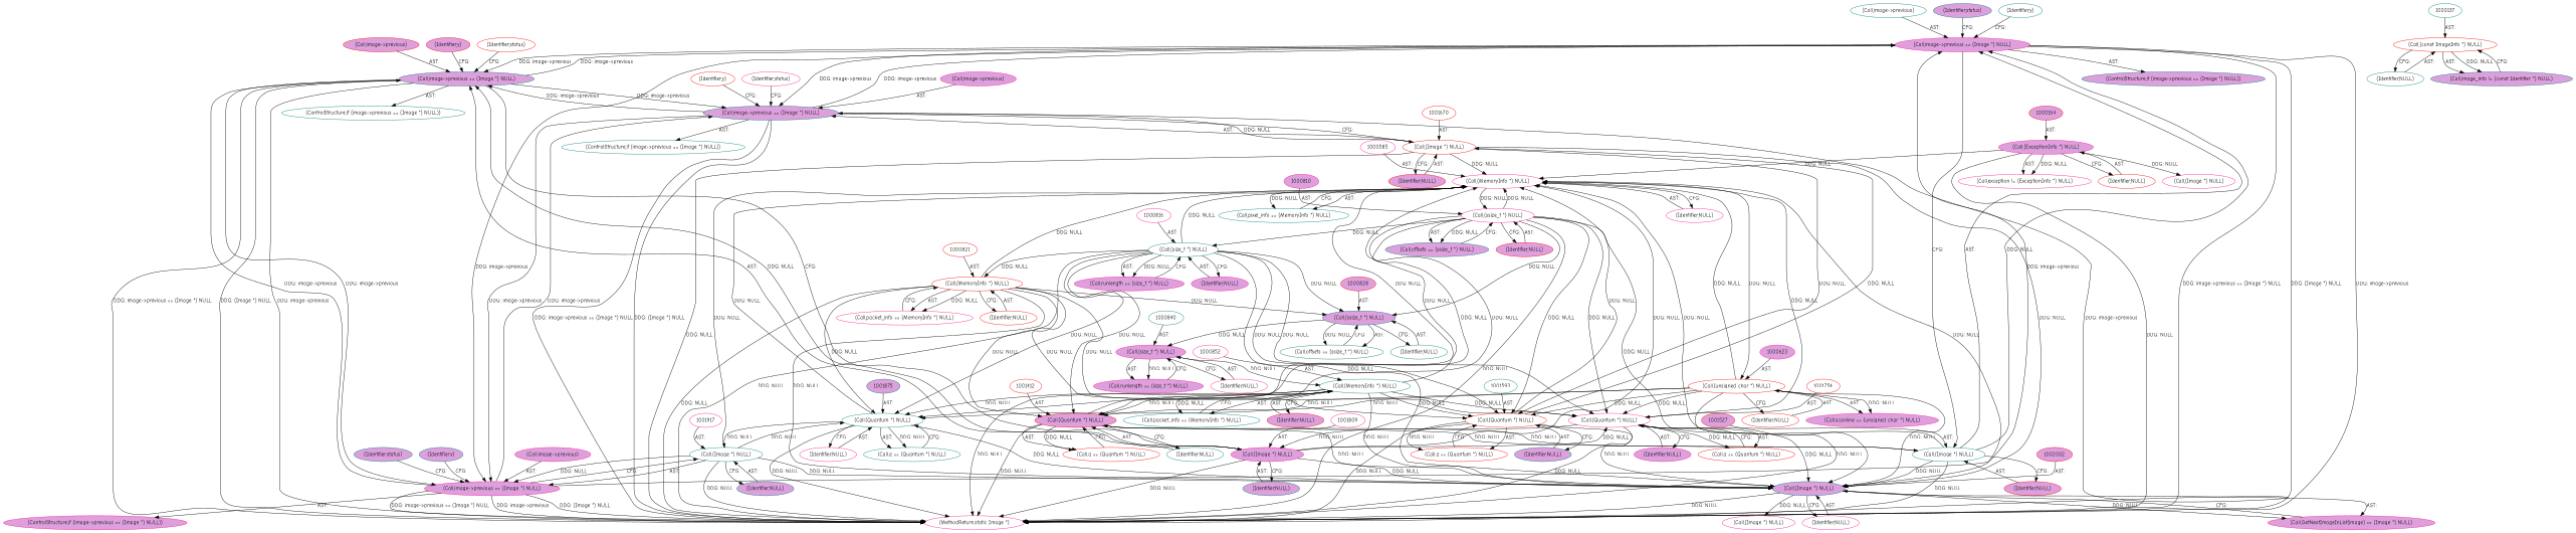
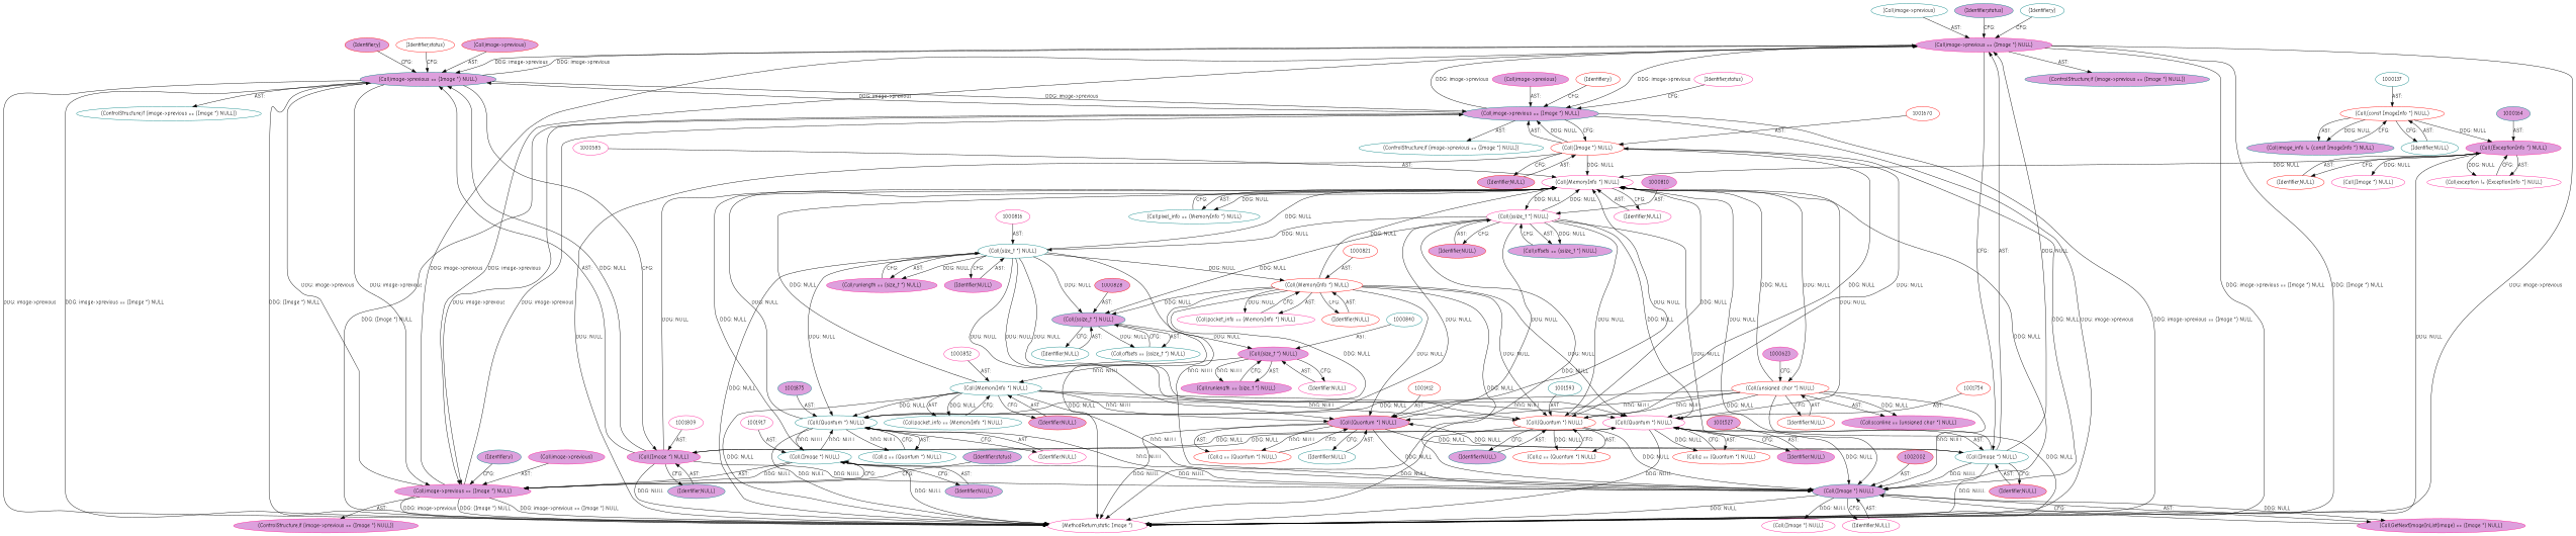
  digraph {
    fontname="Comic Neue"
    node [color=deeppink fillcolor=white fontname="Comic Neue" style=filled]
    edge [fontname="Comic Neue"]
    n1 [fillcolor=plum label="(Call,image->previous == (Image *) NULL)"]
    n2 [color=teal fillcolor=plum label="(Call,image->previous == (Image *) NULL)"]
    n3 [color=teal fillcolor=plum label="(Call,image->previous == (Image *) NULL)"]
    n4 [fillcolor=plum label="(Call,image->previous == (Image *) NULL)"]
    n5 [color=teal label="(Call,(Image *) NULL)"]
    n6 [label="(MethodReturn,static Image *)"]
    n7 [color=teal fillcolor=plum label="(ControlStructure,if (image->previous == (Image *) NULL))"]
    n8 [fillcolor=plum label="(Call,(Image *) NULL)"]
    n9 [color=teal label="(ControlStructure,if (image->previous == (Image *) NULL))"]
    n10 [color=red label="(Call,(Image *) NULL)"]
    n11 [color=teal label="(ControlStructure,if (image->previous == (Image *) NULL))"]
    n12 [color=teal label="(Call,(Image *) NULL)"]
    n13 [fillcolor=plum label="(ControlStructure,if (image->previous == (Image *) NULL))"]
    n14 [label="(Call,(MemoryInfo *) NULL)"]
    n15 [color=teal fillcolor=plum label="(Call,(Image *) NULL)"]
    n16 [color=red fillcolor=plum label="(Call,(Quantum *) NULL)"]
    n17 [color=red fillcolor=plum label="(Identifier,NULL)"]
    n18 [label="(Call,(Quantum *) NULL)"]
    n19 [color=teal fillcolor=plum label="(Identifier,NULL)"]
    n20 [color=red label="(Call,(Quantum *) NULL)"]
    n21 [color=red fillcolor=plum label="(Identifier,NULL)"]
    n22 [color=teal label="(Call,(Quantum *) NULL)"]
    n23 [color=teal fillcolor=plum label="(Identifier,NULL)"]
    n24 [label="(Identifier,NULL)"]
    n25 [color=teal label="(Call,q == (Quantum *) NULL)"]
    n26 [label="(Call,(ssize_t *) NULL)"]
    n27 [color=red label="(Call,(unsigned char *) NULL)"]
    n28 [label="(Identifier,NULL)"]
    n29 [color=teal label="(Call,pixel_info == (MemoryInfo *) NULL)"]
    n30 [fillcolor=plum label="(Call,GetNextImageInList(image) == (Image *) NULL)"]
    n31 [label="(Call,(Image *) NULL)"]
    n32 [label="(Identifier,NULL)"]
    n33 [color=teal label="(Call,(size_t *) NULL)"]
    n34 [color=teal fillcolor=plum label="(Call,(ssize_t *) NULL)"]
    n35 [color=red label="(Call,(MemoryInfo *) NULL)"]
    n36 [fillcolor=plum label="(Call,runlength == (size_t *) NULL)"]
    n37 [fillcolor=plum label="(Identifier,NULL)"]
    n38 [color=teal label="(Identifier,NULL)"]
    n39 [color=red label="(Call,q == (Quantum *) NULL)"]
    n40 [fillcolor=plum label="(Call,(size_t *) NULL)"]
    n41 [color=teal label="(Call,offsets == (ssize_t *) NULL)"]
    n42 [color=teal label="(Identifier,NULL)"]
    n43 [label="(Call,packet_info == (MemoryInfo *) NULL)"]
    n44 [color=red label="(Identifier,NULL)"]
    n45 [fillcolor=plum label="(Identifier,NULL)"]
    n46 [color=red label="(Call,q == (Quantum *) NULL)"]
    n47 [color=teal fillcolor=plum label="(Identifier,NULL)"]
    n48 [color=red label="(Call,q == (Quantum *) NULL)"]
    n49 [color=teal fillcolor=plum label="(Call,offsets == (ssize_t *) NULL)"]
    n50 [color=red fillcolor=plum label="(Identifier,NULL)"]
    n51 [color=red label="(Identifier,NULL)"]
    n52 [fillcolor=plum label="(Call,scanline == (unsigned char *) NULL)"]
    n53 [color=teal label="(Call,(MemoryInfo *) NULL)"]
    n54 [color=red fillcolor=plum label="(Identifier,NULL)"]
    n55 [color=teal label="(Call,packet_info == (MemoryInfo *) NULL)"]
    n56 [label="(Identifier,NULL)"]
    n57 [fillcolor=plum label="(Call,runlength == (size_t *) NULL)"]
    n58 [fillcolor=plum label="(Call,(ExceptionInfo *) NULL)"]
    n59 [label="(Call,exception != (ExceptionInfo *) NULL)"]
    n60 [color=red label="(Identifier,NULL)"]
    n61 [label="(Call,(Image *) NULL)"]
    n62 [color=red label="(Call,(const ImageInfo *) NULL)"]
    n63 [color=teal label="(Identifier,NULL)"]
-   n64 [color=teal fillcolor=plum label="(Call,image_info != (const Identifier *) NULL)"]
+   n64 [color=teal fillcolor=plum label="(Call,image_info != (const ImageInfo *) NULL)"]
    n65 [fillcolor=plum label="(Call,image->previous)"]
    n66 [color=red label="(Identifier,status)"]
    n67 [color=red label="(Identifier,y)"]
    n68 [color=red fillcolor=plum label="(Call,image->previous)"]
    n69 [color=teal label="(Call,image->previous)"]
    n70 [color=teal fillcolor=plum label="(Identifier,status)"]
    n71 [label="(Identifier,status)"]
    n72 [fillcolor=plum label="(Call,image->previous)"]
    n73 [color=teal fillcolor=plum label="(Identifier,status)"]
    n74 [color=teal fillcolor=plum label="(Identifier,y)"]
    n75 [color=teal label="(Identifier,y)"]
    n76 [color=red fillcolor=plum label="(Identifier,y)"]
    1001917
    1001875 [color=teal fillcolor=plum]
    1000816
    1000810 [fillcolor=plum]
    1000585
    1001527 [color=red fillcolor=plum]
    1001412 [color=red]
    1000852
    1000840 [color=teal]
    1000828 [color=red fillcolor=plum]
    1000821 [color=red]
    1000623 [fillcolor=plum]
    1001754 [color=red]
    1001809
    1001593 [color=teal]
    1001670 [color=red]
    1002002 [color=red fillcolor=plum]
-   1000164 [color=red fillcolor=plum]
+   1000164 [color=teal fillcolor=plum]
    1000137 [color=teal]
    n1 -> n2 [label="DDG: image->previous"]
    n1 -> n3 [label="DDG: image->previous"]
    n1 -> n4 [label="DDG: image->previous"]
    n1 -> n5 [label="CFG: "]
    n1 -> n6 [label="DDG: image->previous == (Image *) NULL"]
    n1 -> n6 [label="DDG: (Image *) NULL"]
    n1 -> n6 [label="DDG: image->previous"]
    n1 -> n7 [label="AST: "]
    n2 -> n1 [label="DDG: image->previous"]
    n2 -> n3 [label="DDG: image->previous"]
    n2 -> n4 [label="DDG: image->previous"]
    n2 -> n6 [label="DDG: image->previous == (Image *) NULL"]
    n2 -> n6 [label="DDG: (Image *) NULL"]
    n2 -> n6 [label="DDG: image->previous"]
    n2 -> n8 [label="CFG: "]
    n2 -> n9 [label="AST: "]
    n3 -> n1 [label="DDG: image->previous"]
    n3 -> n2 [label="DDG: image->previous"]
    n3 -> n4 [label="DDG: image->previous"]
    n3 -> n6 [label="DDG: (Image *) NULL"]
    n3 -> n6 [label="DDG: image->previous"]
    n3 -> n6 [label="DDG: image->previous == (Image *) NULL"]
    n3 -> n10 [label="CFG: "]
    n3 -> n11 [label="AST: "]
    n4 -> n1 [label="DDG: image->previous"]
    n4 -> n2 [label="DDG: image->previous"]
    n4 -> n3 [label="DDG: image->previous"]
    n4 -> n6 [label="DDG: (Image *) NULL"]
    n4 -> n6 [label="DDG: image->previous == (Image *) NULL"]
    n4 -> n6 [label="DDG: image->previous"]
    n4 -> n12 [label="CFG: "]
    n4 -> n13 [label="AST: "]
    n5 -> n1 [label="AST: "]
    n5 -> n1 [label="DDG: NULL"]
    n5 -> n6 [label="DDG: NULL"]
    n5 -> n14 [label="DDG: NULL"]
    n5 -> n15 [label="DDG: NULL"]
    n5 -> n16 [label="DDG: NULL"]
    n5 -> n17 [label="CFG: "]
    n8 -> n2 [label="AST: "]
    n8 -> n2 [label="DDG: NULL"]
    n8 -> n6 [label="DDG: NULL"]
    n8 -> n14 [label="DDG: NULL"]
    n8 -> n15 [label="DDG: NULL"]
    n8 -> n18 [label="DDG: NULL"]
    n8 -> n19 [label="CFG: "]
    n10 -> n3 [label="AST: "]
    n10 -> n3 [label="DDG: NULL"]
    n10 -> n6 [label="DDG: NULL"]
    n10 -> n14 [label="DDG: NULL"]
    n10 -> n15 [label="DDG: NULL"]
    n10 -> n20 [label="DDG: NULL"]
    n10 -> n21 [label="CFG: "]
    n12 -> n4 [label="AST: "]
    n12 -> n4 [label="DDG: NULL"]
    n12 -> n6 [label="DDG: NULL"]
    n12 -> n14 [label="DDG: NULL"]
    n12 -> n15 [label="DDG: NULL"]
    n12 -> n22 [label="DDG: NULL"]
    n12 -> n23 [label="CFG: "]
    n14 -> n26 [label="DDG: NULL"]
    n14 -> n27 [label="DDG: NULL"]
    n14 -> n28 [label="CFG: "]
    n14 -> n29 [label="AST: "]
    n14 -> n29 [label="DDG: NULL"]
    n15 -> n6 [label="DDG: NULL"]
    n15 -> n14 [label="DDG: NULL"]
    n15 -> n30 [label="AST: "]
    n15 -> n30 [label="DDG: NULL"]
    n15 -> n31 [label="DDG: NULL"]
    n15 -> n32 [label="CFG: "]
    n16 -> n5 [label="DDG: NULL"]
    n16 -> n6 [label="DDG: NULL"]
    n16 -> n14 [label="DDG: NULL"]
    n16 -> n15 [label="DDG: NULL"]
    n16 -> n38 [label="CFG: "]
    n16 -> n39 [label="AST: "]
    n16 -> n39 [label="DDG: NULL"]
    n17 -> n5 [label="AST: "]
    n18 -> n6 [label="DDG: NULL"]
    n18 -> n8 [label="DDG: NULL"]
    n18 -> n14 [label="DDG: NULL"]
    n18 -> n15 [label="DDG: NULL"]
    n18 -> n45 [label="CFG: "]
    n18 -> n46 [label="AST: "]
    n18 -> n46 [label="DDG: NULL"]
    n19 -> n8 [label="AST: "]
    n20 -> n6 [label="DDG: NULL"]
    n20 -> n10 [label="DDG: NULL"]
    n20 -> n14 [label="DDG: NULL"]
    n20 -> n15 [label="DDG: NULL"]
    n20 -> n47 [label="CFG: "]
    n20 -> n48 [label="AST: "]
    n20 -> n48 [label="DDG: NULL"]
    n21 -> n10 [label="AST: "]
    n22 -> n6 [label="DDG: NULL"]
    n22 -> n12 [label="DDG: NULL"]
    n22 -> n14 [label="DDG: NULL"]
    n22 -> n15 [label="DDG: NULL"]
    n22 -> n24 [label="CFG: "]
    n22 -> n25 [label="AST: "]
    n22 -> n25 [label="DDG: NULL"]
    n23 -> n12 [label="AST: "]
    n24 -> n22 [label="AST: "]
    n25 -> n22 [label="CFG: "]
    n26 -> n6 [label="DDG: NULL"]
    n26 -> n14 [label="DDG: NULL"]
    n26 -> n15 [label="DDG: NULL"]
    n26 -> n16 [label="DDG: NULL"]
    n26 -> n18 [label="DDG: NULL"]
    n26 -> n20 [label="DDG: NULL"]
    n26 -> n22 [label="DDG: NULL"]
    n26 -> n33 [label="DDG: NULL"]
    n26 -> n34 [label="DDG: NULL"]
    n26 -> n49 [label="AST: "]
    n26 -> n49 [label="DDG: NULL"]
    n26 -> n50 [label="CFG: "]
    n27 -> n6 [label="DDG: NULL"]
    n27 -> n14 [label="DDG: NULL"]
    n27 -> n15 [label="DDG: NULL"]
    n27 -> n16 [label="DDG: NULL"]
    n27 -> n18 [label="DDG: NULL"]
    n27 -> n20 [label="DDG: NULL"]
    n27 -> n22 [label="DDG: NULL"]
    n27 -> n51 [label="CFG: "]
    n27 -> n52 [label="AST: "]
    n27 -> n52 [label="DDG: NULL"]
    n28 -> n14 [label="AST: "]
    n29 -> n14 [label="CFG: "]
    n30 -> n15 [label="CFG: "]
    n32 -> n15 [label="AST: "]
    n33 -> n6 [label="DDG: NULL"]
    n33 -> n14 [label="DDG: NULL"]
    n33 -> n15 [label="DDG: NULL"]
    n33 -> n16 [label="DDG: NULL"]
    n33 -> n18 [label="DDG: NULL"]
    n33 -> n20 [label="DDG: NULL"]
    n33 -> n22 [label="DDG: NULL"]
    n33 -> n34 [label="DDG: NULL"]
    n33 -> n35 [label="DDG: NULL"]
    n33 -> n36 [label="AST: "]
    n33 -> n36 [label="DDG: NULL"]
    n33 -> n37 [label="CFG: "]
    n34 -> n40 [label="DDG: NULL"]
    n34 -> n41 [label="AST: "]
    n34 -> n41 [label="DDG: NULL"]
    n34 -> n42 [label="CFG: "]
    n35 -> n6 [label="DDG: NULL"]
    n35 -> n14 [label="DDG: NULL"]
    n35 -> n15 [label="DDG: NULL"]
    n35 -> n16 [label="DDG: NULL"]
    n35 -> n18 [label="DDG: NULL"]
    n35 -> n20 [label="DDG: NULL"]
    n35 -> n22 [label="DDG: NULL"]
    n35 -> n34 [label="DDG: NULL"]
    n35 -> n43 [label="AST: "]
    n35 -> n43 [label="DDG: NULL"]
    n35 -> n44 [label="CFG: "]
    n36 -> n33 [label="CFG: "]
    n37 -> n33 [label="AST: "]
    n38 -> n16 [label="AST: "]
    n39 -> n16 [label="CFG: "]
    n40 -> n53 [label="DDG: NULL"]
    n40 -> n56 [label="CFG: "]
    n40 -> n57 [label="AST: "]
    n40 -> n57 [label="DDG: NULL"]
    n41 -> n34 [label="CFG: "]
    n42 -> n34 [label="AST: "]
    n43 -> n35 [label="CFG: "]
    n44 -> n35 [label="AST: "]
    n45 -> n18 [label="AST: "]
    n46 -> n18 [label="CFG: "]
    n47 -> n20 [label="AST: "]
    n48 -> n20 [label="CFG: "]
    n49 -> n26 [label="CFG: "]
    n50 -> n26 [label="AST: "]
    n51 -> n27 [label="AST: "]
    n53 -> n6 [label="DDG: NULL"]
    n53 -> n14 [label="DDG: NULL"]
    n53 -> n15 [label="DDG: NULL"]
    n53 -> n16 [label="DDG: NULL"]
    n53 -> n18 [label="DDG: NULL"]
    n53 -> n20 [label="DDG: NULL"]
    n53 -> n22 [label="DDG: NULL"]
    n53 -> n54 [label="CFG: "]
    n53 -> n55 [label="AST: "]
    n53 -> n55 [label="DDG: NULL"]
    n54 -> n53 [label="AST: "]
    n55 -> n53 [label="CFG: "]
    n56 -> n40 [label="AST: "]
    n57 -> n40 [label="CFG: "]
    n58 -> n6 [label="DDG: NULL"]
    n58 -> n14 [label="DDG: NULL"]
    n58 -> n59 [label="AST: "]
    n58 -> n59 [label="DDG: NULL"]
    n58 -> n60 [label="CFG: "]
    n58 -> n61 [label="DDG: NULL"]
+   n59 -> n58 [label="CFG: "]
    n60 -> n58 [label="AST: "]
+   n62 -> n58 [label="DDG: NULL"]
    n62 -> n63 [label="CFG: "]
    n62 -> n64 [label="AST: "]
    n62 -> n64 [label="DDG: NULL"]
    n63 -> n62 [label="AST: "]
    n64 -> n62 [label="CFG: "]
    n65 -> n3 [label="AST: "]
    n66 -> n2 [label="CFG: "]
    n67 -> n3 [label="CFG: "]
    n68 -> n2 [label="AST: "]
    n69 -> n1 [label="AST: "]
    n70 -> n1 [label="CFG: "]
    n71 -> n3 [label="CFG: "]
    n72 -> n4 [label="AST: "]
    n73 -> n4 [label="CFG: "]
    n74 -> n4 [label="CFG: "]
    n75 -> n1 [label="CFG: "]
    n76 -> n2 [label="CFG: "]
    1001917 -> n12 [label="AST: "]
    1001875 -> n22 [label="AST: "]
    1000816 -> n33 [label="AST: "]
    1000810 -> n26 [label="AST: "]
    1000585 -> n14 [label="AST: "]
    1001527 -> n5 [label="AST: "]
    1001412 -> n16 [label="AST: "]
    1000852 -> n53 [label="AST: "]
    1000840 -> n40 [label="AST: "]
    1000828 -> n34 [label="AST: "]
    1000821 -> n35 [label="AST: "]
-   1000623 -> n27 [label="AST: "]
+   1000623 -> n27 [label="CFG: "]
    1001754 -> n18 [label="AST: "]
    1001809 -> n8 [label="AST: "]
    1001593 -> n20 [label="AST: "]
    1001670 -> n10 [label="AST: "]
    1002002 -> n15 [label="AST: "]
    1000164 -> n58 [label="AST: "]
    1000137 -> n62 [label="AST: "]
  }
